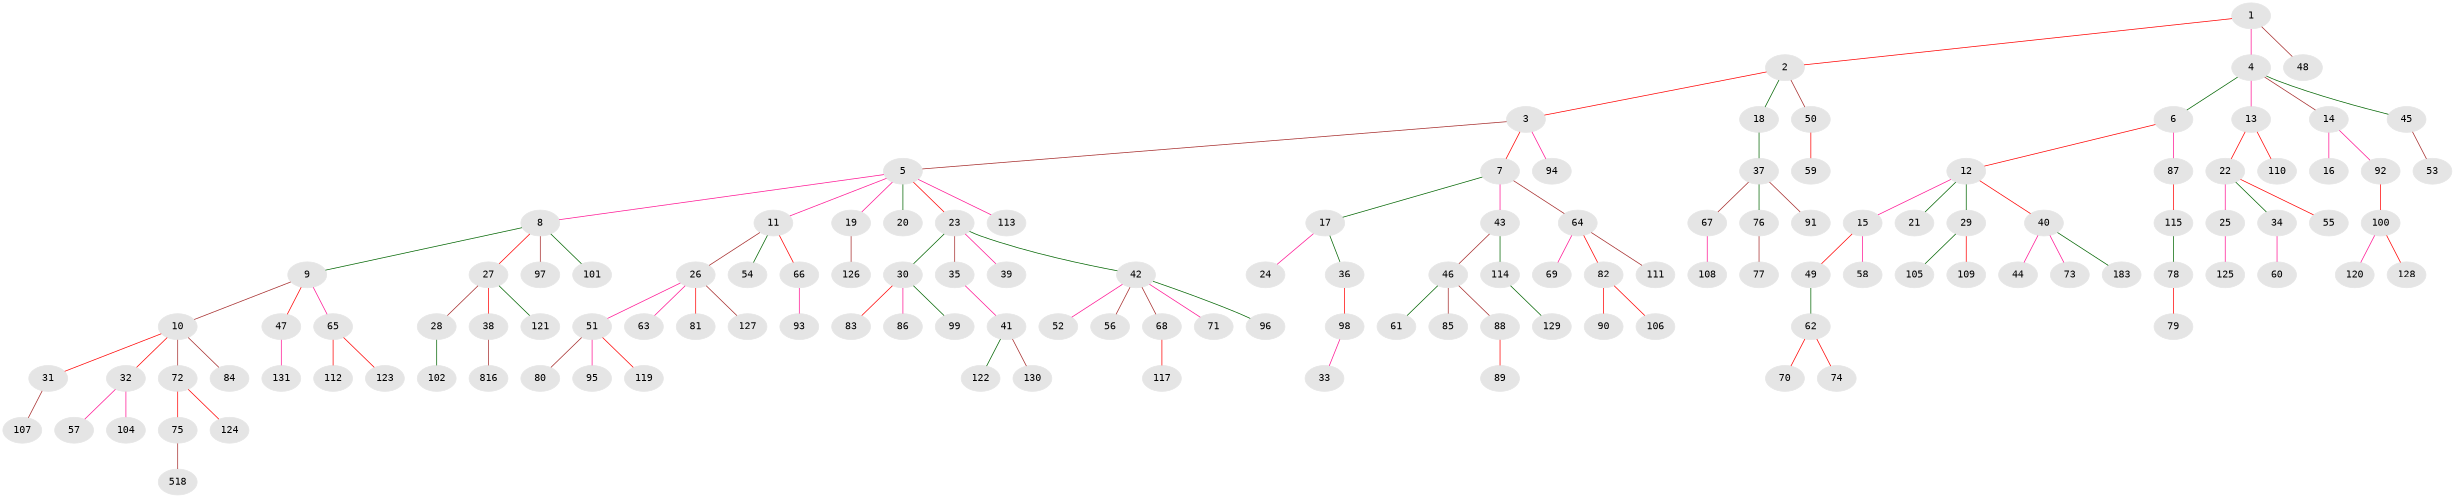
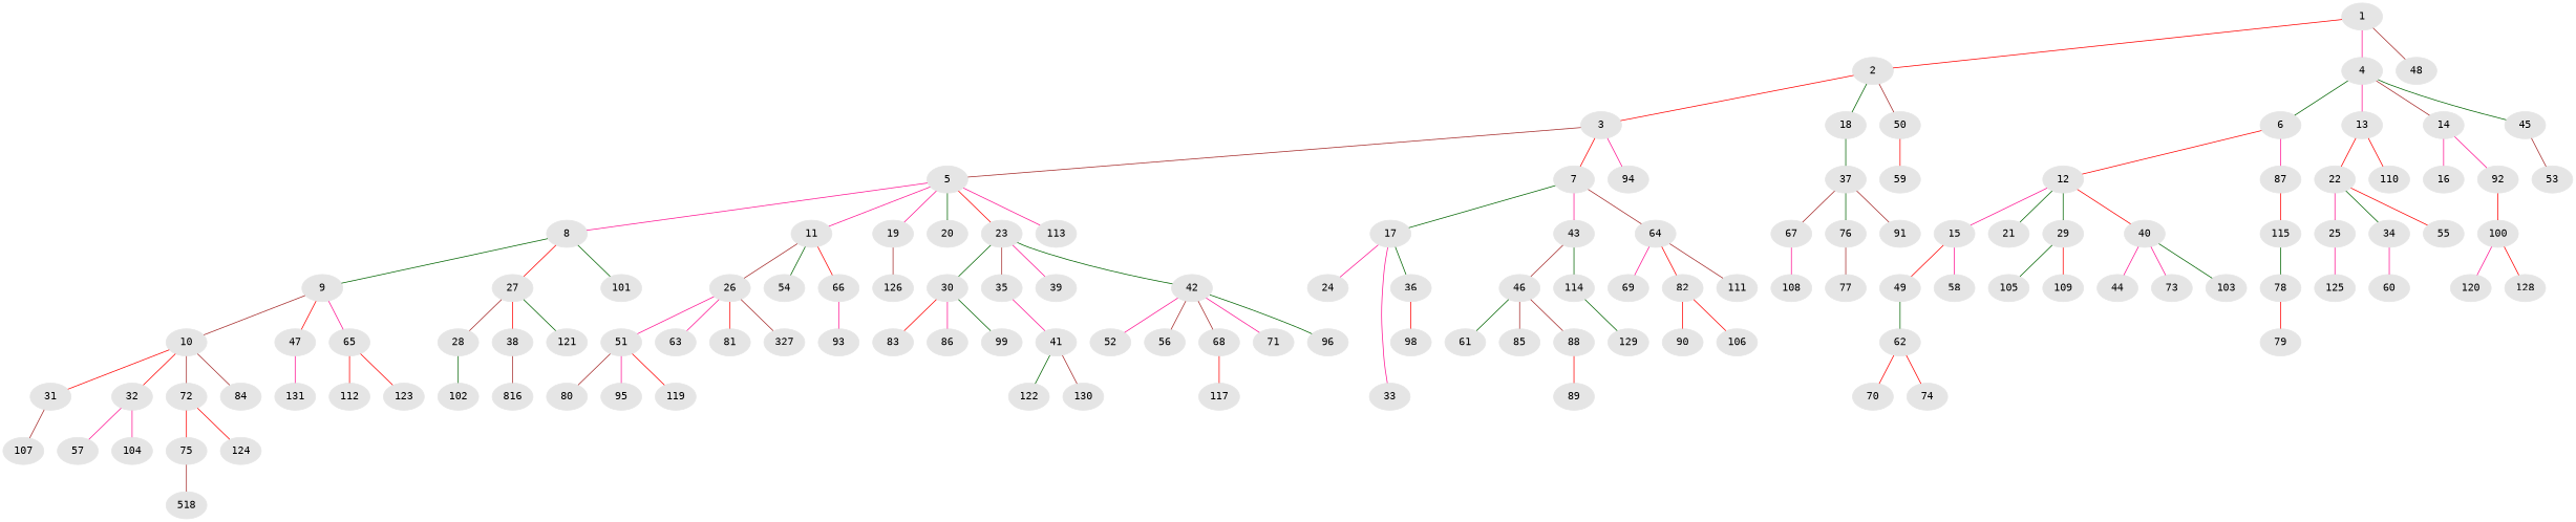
  graph {
    fontname="DejaVu Sans Mono"
    node [color=gray90 fontname="DejaVu Sans Mono" style=filled]
    edge [color=red fontname="DejaVu Sans Mono"]
    1
    2
    4
    48
    3
    18
    50
    6
    13
    14
    45
    5
    7
    94
    37
    59
    8
    11
    19
    20
    23
    113
    17
    43
    64
    12
    87
    22
    110
    16
    92
    53
    9
    27
-   97
    101
    26
    54
    66
    126
    30
    35
    39
    42
    15
    21
    29
    40
    115
    24
    33
    36
    46
    114
    69
    82
    111
    10
    47
    65
    28
    38
    121
    31
    32
    72
    84
    131
    112
    123
    107
    57
    104
    75
    124
    51
    63
    81
-   127
+   127 [label=327]
    93
    49
    58
    105
    109
    44
    73
-   103 [label=183]
+   103
    25
    34
    55
    100
    62
    98
    67
    76
    91
    125
    60
    83
    86
    99
    41
    52
    56
    68
    71
    96
    80
    95
    119
    102
    n112 [label=816]
    122
    130
    108
    77
    117
    61
    85
    88
    129
    89
    70
    74
    90
    106
    n127 [label=518]
    78
    79
    120
    128
    1 -- 2
    1 -- 4 [color=deeppink]
    1 -- 48 [color=brown]
    2 -- 3
    2 -- 18 [color=darkgreen]
    2 -- 50 [color=brown]
    4 -- 6 [color=darkgreen]
    4 -- 13 [color=deeppink]
    4 -- 14 [color=brown]
    4 -- 45 [color=darkgreen]
    3 -- 5 [color=brown]
    3 -- 7
    3 -- 94 [color=deeppink]
    18 -- 37 [color=darkgreen]
    50 -- 59
    6 -- 12
    6 -- 87 [color=deeppink]
    13 -- 22
    13 -- 110
    14 -- 16 [color=deeppink]
    14 -- 92 [color=deeppink]
    45 -- 53 [color=brown]
    5 -- 8 [color=deeppink]
    5 -- 11 [color=deeppink]
    5 -- 19 [color=deeppink]
    5 -- 20 [color=darkgreen]
    5 -- 23
    5 -- 113 [color=deeppink]
    7 -- 17 [color=darkgreen]
    7 -- 43 [color=deeppink]
    7 -- 64 [color=brown]
    37 -- 67 [color=brown]
    37 -- 76 [color=darkgreen]
    37 -- 91 [color=brown]
    8 -- 9 [color=darkgreen]
    8 -- 27
-   8 -- 97 [color=brown]
    8 -- 101 [color=darkgreen]
    11 -- 26 [color=brown]
    11 -- 54 [color=darkgreen]
    11 -- 66
    19 -- 126 [color=brown]
    23 -- 30 [color=darkgreen]
    23 -- 35 [color=brown]
    23 -- 39 [color=deeppink]
    23 -- 42 [color=darkgreen]
    17 -- 24 [color=deeppink]
-   98 -- 33 [color=deeppink]
+   17 -- 33 [color=deeppink]
    17 -- 36 [color=darkgreen]
    43 -- 46 [color=brown]
    43 -- 114 [color=darkgreen]
    64 -- 69 [color=deeppink]
    64 -- 82
    64 -- 111 [color=brown]
    12 -- 15 [color=deeppink]
    12 -- 21 [color=darkgreen]
    12 -- 29 [color=darkgreen]
    12 -- 40
    87 -- 115
    22 -- 25 [color=deeppink]
    22 -- 34 [color=darkgreen]
    22 -- 55
    92 -- 100
    9 -- 10 [color=brown]
    9 -- 47
    9 -- 65 [color=deeppink]
    27 -- 28 [color=brown]
    27 -- 38
    27 -- 121 [color=darkgreen]
    26 -- 51 [color=deeppink]
    26 -- 63 [color=deeppink]
    26 -- 81
    26 -- 127 [color=brown]
    66 -- 93 [color=deeppink]
    30 -- 83
    30 -- 86 [color=deeppink]
    30 -- 99 [color=darkgreen]
    35 -- 41 [color=deeppink]
    42 -- 52 [color=deeppink]
    42 -- 56 [color=brown]
    42 -- 68 [color=brown]
    42 -- 71 [color=deeppink]
    42 -- 96 [color=darkgreen]
    15 -- 49
    15 -- 58 [color=deeppink]
    29 -- 105 [color=darkgreen]
    29 -- 109
    40 -- 44 [color=deeppink]
    40 -- 73 [color=deeppink]
    40 -- 103 [color=darkgreen]
    115 -- 78 [color=darkgreen]
    36 -- 98
    46 -- 61 [color=darkgreen]
    46 -- 85 [color=brown]
    46 -- 88 [color=brown]
    114 -- 129 [color=darkgreen]
    82 -- 90
    82 -- 106
    10 -- 31
    10 -- 32
    10 -- 72 [color=brown]
    10 -- 84 [color=brown]
    47 -- 131 [color=deeppink]
    65 -- 112
    65 -- 123
    28 -- 102 [color=darkgreen]
    38 -- n112 [color=brown]
    31 -- 107 [color=brown]
    32 -- 57 [color=deeppink]
    32 -- 104 [color=deeppink]
    72 -- 75
    72 -- 124
    75 -- n127 [color=brown]
    51 -- 80 [color=brown]
    51 -- 95 [color=deeppink]
    51 -- 119
    49 -- 62 [color=darkgreen]
    25 -- 125 [color=deeppink]
    34 -- 60 [color=deeppink]
    100 -- 120 [color=deeppink]
    100 -- 128
    62 -- 70
    62 -- 74
    67 -- 108 [color=deeppink]
    76 -- 77 [color=brown]
    41 -- 122 [color=darkgreen]
    41 -- 130 [color=brown]
    68 -- 117
    88 -- 89
    78 -- 79
  }
